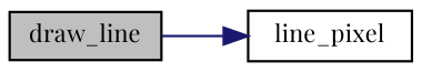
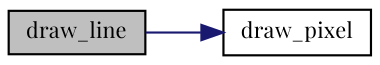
  digraph {
    rankdir=LR
    fontname="Playfair Display"
    node [color=black fontname="Playfair Display" fontsize=10 shape=record style=filled]
    n1 [fillcolor=grey75 fontcolor=black height=0.2 label=draw_line width=0.4]
-   n2 [fillcolor=white height=0.2 label=line_pixel width=0.4]
+   n2 [fillcolor=white height=0.2 label=draw_pixel width=0.4]
    n1 -> n2 [color=midnightblue fontname="Playfair Display" fontsize=10 labelfontname=Helvetica labelfontsize=10 style=solid]
  }
